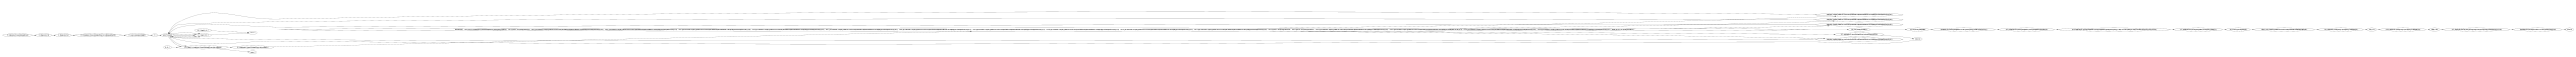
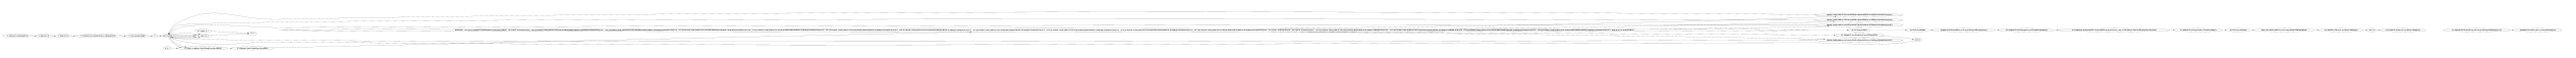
  digraph {
    fontname=Oswald
    rankdir=LR
    node [fontname=Oswald]
    edge [fontname=Oswald]
    "r0 := @parameter0: java.io.DataInputStream"
    "i2 := @parameter1: int"
    "i3 := @parameter2: int"
    "i0 = virtualinvoke r0.<java.io.DataInputStream: int readUnsignedShort()>()"
    "r1 = newarray (java.lang.String)[i0]"
    n6 [label="i5 = 1"]
    "goto [?= (branch)]"
    "if b1 == 6 goto i4 = i4 + 2"
    "if i4 < i0 goto b1 = virtualinvoke r0.<java.io.DataInputStream: byte readByte()>()"
    "i4 = i4 + 2"
    "b1 = virtualinvoke r0.<java.io.DataInputStream: byte readByte()>()"
-   "return r1"
    "tableswitch(b1) {     case 1: goto $r2 = virtualinvoke r0.<java.io.DataInputStream: java.lang.String readUTF()>();     case 2: goto $r3 = new java.lang.InternalError;     case 3: goto staticinvoke <compiler.graalunit.com.oracle.mxtool.junit.FindClassesByAnnotatedMethods: void skipFully(java.io.DataInputStream,int)>(r0, 4);     case 4: goto staticinvoke <compiler.graalunit.com.oracle.mxtool.junit.FindClassesByAnnotatedMethods: void skipFully(java.io.DataInputStream,int)>(r0, 4);     case 5: goto staticinvoke <compiler.graalunit.com.oracle.mxtool.junit.FindClassesByAnnotatedMethods: void skipFully(java.io.DataInputStream,int)>(r0, 8);     case 6: goto staticinvoke <compiler.graalunit.com.oracle.mxtool.junit.FindClassesByAnnotatedMethods: void skipFully(java.io.DataInputStream,int)>(r0, 8);     case 7: goto staticinvoke <compiler.graalunit.com.oracle.mxtool.junit.FindClassesByAnnotatedMethods: void skipFully(java.io.DataInputStream,int)>(r0, 2);     case 8: goto staticinvoke <compiler.graalunit.com.oracle.mxtool.junit.FindClassesByAnnotatedMethods: void skipFully(java.io.DataInputStream,int)>(r0, 2);     case 9: goto staticinvoke <compiler.graalunit.com.oracle.mxtool.junit.FindClassesByAnnotatedMethods: void skipFully(java.io.DataInputStream,int)>(r0, 4);     case 10: goto staticinvoke <compiler.graalunit.com.oracle.mxtool.junit.FindClassesByAnnotatedMethods: void skipFully(java.io.DataInputStream,int)>(r0, 4);     case 11: goto staticinvoke <compiler.graalunit.com.oracle.mxtool.junit.FindClassesByAnnotatedMethods: void skipFully(java.io.DataInputStream,int)>(r0, 4);     case 12: goto staticinvoke <compiler.graalunit.com.oracle.mxtool.junit.FindClassesByAnnotatedMethods: void skipFully(java.io.DataInputStream,int)>(r0, 4);     case 13: goto $r3 = new java.lang.InternalError;     case 14: goto $r3 = new java.lang.InternalError;     case 15: goto staticinvoke <compiler.graalunit.com.oracle.mxtool.junit.FindClassesByAnnotatedMethods: void skipFully(java.io.DataInputStream,int)>(r0, 3);     case 16: goto staticinvoke <compiler.graalunit.com.oracle.mxtool.junit.FindClassesByAnnotatedMethods: void skipFully(java.io.DataInputStream,int)>(r0, 2);     case 17: goto staticinvoke <compiler.graalunit.com.oracle.mxtool.junit.FindClassesByAnnotatedMethods: void skipFully(java.io.DataInputStream,int)>(r0, 4);     case 18: goto staticinvoke <compiler.graalunit.com.oracle.mxtool.junit.FindClassesByAnnotatedMethods: void skipFully(java.io.DataInputStream,int)>(r0, 4);     default: goto $r3 = new java.lang.InternalError; }"
    "staticinvoke <compiler.graalunit.com.oracle.mxtool.junit.FindClassesByAnnotatedMethods: void skipFully(java.io.DataInputStream,int)>(r0, 2)"
    "staticinvoke <compiler.graalunit.com.oracle.mxtool.junit.FindClassesByAnnotatedMethods: void skipFully(java.io.DataInputStream,int)>(r0, 4)"
    "staticinvoke <compiler.graalunit.com.oracle.mxtool.junit.FindClassesByAnnotatedMethods: void skipFully(java.io.DataInputStream,int)>(r0, 8)"
    "$r2 = virtualinvoke r0.<java.io.DataInputStream: java.lang.String readUTF()>()"
    "staticinvoke <compiler.graalunit.com.oracle.mxtool.junit.FindClassesByAnnotatedMethods: void skipFully(java.io.DataInputStream,int)>(r0, 3)"
    "$r3 = new java.lang.InternalError"
    "r1[i4] = $r2"
    "$r4 = new java.lang.StringBuilder"
    "specialinvoke $r4.<java.lang.StringBuilder: void <init>(java.lang.String)>(\"Invalid constant pool tag: \")"
    "$r5 = virtualinvoke $r4.<java.lang.StringBuilder: java.lang.StringBuilder append(int)>(b1)"
    "$r6 = virtualinvoke $r5.<java.lang.StringBuilder: java.lang.StringBuilder append(java.lang.String)>(\". Maybe %s needs updating for changes introduced by class file version %d.%d?\")"
    "$r7 = virtualinvoke $r6.<java.lang.StringBuilder: java.lang.String toString()>()"
    "$r8 = newarray (java.lang.Object)[3]"
    "$r8[0] = class \"Lcompiler/graalunit/com/oracle/mxtool/junit/FindClassesByAnnotatedMethods;\""
    "$r9 = staticinvoke <java.lang.Integer: java.lang.Integer valueOf(int)>(i2)"
    "$r8[1] = $r9"
    "$r10 = staticinvoke <java.lang.Integer: java.lang.Integer valueOf(int)>(i3)"
-   "$r8[2] = $r10"
    "$r11 = staticinvoke <java.lang.String: java.lang.String format(java.lang.String,java.lang.Object[])>($r7, $r8)"
    "specialinvoke $r3.<java.lang.InternalError: void <init>(java.lang.String)>($r11)"
-   "throw $r3"
    "if b1 != 5 goto i4 = i4 + 1"
    "i4 = i4 + 1"
    "r0 := @parameter0: java.io.DataInputStream" -> "i2 := @parameter1: int"
    "i2 := @parameter1: int" -> "i3 := @parameter2: int"
    "i3 := @parameter2: int" -> "i0 = virtualinvoke r0.<java.io.DataInputStream: int readUnsignedShort()>()"
    "i0 = virtualinvoke r0.<java.io.DataInputStream: int readUnsignedShort()>()" -> "r1 = newarray (java.lang.String)[i0]"
    "r1 = newarray (java.lang.String)[i0]" -> n6
    n6 -> "goto [?= (branch)]"
    "goto [?= (branch)]" -> "if b1 == 6 goto i4 = i4 + 2"
    "goto [?= (branch)]" -> "if b1 == 6 goto i4 = i4 + 2"
    "goto [?= (branch)]" -> "if b1 == 6 goto i4 = i4 + 2"
    "goto [?= (branch)]" -> "if b1 == 6 goto i4 = i4 + 2"
    "goto [?= (branch)]" -> "if b1 == 6 goto i4 = i4 + 2"
    "goto [?= (branch)]" -> "if i4 < i0 goto b1 = virtualinvoke r0.<java.io.DataInputStream: byte readByte()>()"
    "goto [?= (branch)]" -> "if i4 < i0 goto b1 = virtualinvoke r0.<java.io.DataInputStream: byte readByte()>()"
    "if b1 == 6 goto i4 = i4 + 2" -> "i4 = i4 + 2"
    "if i4 < i0 goto b1 = virtualinvoke r0.<java.io.DataInputStream: byte readByte()>()" -> "b1 = virtualinvoke r0.<java.io.DataInputStream: byte readByte()>()"
-   "if i4 < i0 goto b1 = virtualinvoke r0.<java.io.DataInputStream: byte readByte()>()" -> "return r1"
    "b1 = virtualinvoke r0.<java.io.DataInputStream: byte readByte()>()" -> "tableswitch(b1) {     case 1: goto $r2 = virtualinvoke r0.<java.io.DataInputStream: java.lang.String readUTF()>();     case 2: goto $r3 = new java.lang.InternalError;     case 3: goto staticinvoke <compiler.graalunit.com.oracle.mxtool.junit.FindClassesByAnnotatedMethods: void skipFully(java.io.DataInputStream,int)>(r0, 4);     case 4: goto staticinvoke <compiler.graalunit.com.oracle.mxtool.junit.FindClassesByAnnotatedMethods: void skipFully(java.io.DataInputStream,int)>(r0, 4);     case 5: goto staticinvoke <compiler.graalunit.com.oracle.mxtool.junit.FindClassesByAnnotatedMethods: void skipFully(java.io.DataInputStream,int)>(r0, 8);     case 6: goto staticinvoke <compiler.graalunit.com.oracle.mxtool.junit.FindClassesByAnnotatedMethods: void skipFully(java.io.DataInputStream,int)>(r0, 8);     case 7: goto staticinvoke <compiler.graalunit.com.oracle.mxtool.junit.FindClassesByAnnotatedMethods: void skipFully(java.io.DataInputStream,int)>(r0, 2);     case 8: goto staticinvoke <compiler.graalunit.com.oracle.mxtool.junit.FindClassesByAnnotatedMethods: void skipFully(java.io.DataInputStream,int)>(r0, 2);     case 9: goto staticinvoke <compiler.graalunit.com.oracle.mxtool.junit.FindClassesByAnnotatedMethods: void skipFully(java.io.DataInputStream,int)>(r0, 4);     case 10: goto staticinvoke <compiler.graalunit.com.oracle.mxtool.junit.FindClassesByAnnotatedMethods: void skipFully(java.io.DataInputStream,int)>(r0, 4);     case 11: goto staticinvoke <compiler.graalunit.com.oracle.mxtool.junit.FindClassesByAnnotatedMethods: void skipFully(java.io.DataInputStream,int)>(r0, 4);     case 12: goto staticinvoke <compiler.graalunit.com.oracle.mxtool.junit.FindClassesByAnnotatedMethods: void skipFully(java.io.DataInputStream,int)>(r0, 4);     case 13: goto $r3 = new java.lang.InternalError;     case 14: goto $r3 = new java.lang.InternalError;     case 15: goto staticinvoke <compiler.graalunit.com.oracle.mxtool.junit.FindClassesByAnnotatedMethods: void skipFully(java.io.DataInputStream,int)>(r0, 3);     case 16: goto staticinvoke <compiler.graalunit.com.oracle.mxtool.junit.FindClassesByAnnotatedMethods: void skipFully(java.io.DataInputStream,int)>(r0, 2);     case 17: goto staticinvoke <compiler.graalunit.com.oracle.mxtool.junit.FindClassesByAnnotatedMethods: void skipFully(java.io.DataInputStream,int)>(r0, 4);     case 18: goto staticinvoke <compiler.graalunit.com.oracle.mxtool.junit.FindClassesByAnnotatedMethods: void skipFully(java.io.DataInputStream,int)>(r0, 4);     default: goto $r3 = new java.lang.InternalError; }"
    "tableswitch(b1) {     case 1: goto $r2 = virtualinvoke r0.<java.io.DataInputStream: java.lang.String readUTF()>();     case 2: goto $r3 = new java.lang.InternalError;     case 3: goto staticinvoke <compiler.graalunit.com.oracle.mxtool.junit.FindClassesByAnnotatedMethods: void skipFully(java.io.DataInputStream,int)>(r0, 4);     case 4: goto staticinvoke <compiler.graalunit.com.oracle.mxtool.junit.FindClassesByAnnotatedMethods: void skipFully(java.io.DataInputStream,int)>(r0, 4);     case 5: goto staticinvoke <compiler.graalunit.com.oracle.mxtool.junit.FindClassesByAnnotatedMethods: void skipFully(java.io.DataInputStream,int)>(r0, 8);     case 6: goto staticinvoke <compiler.graalunit.com.oracle.mxtool.junit.FindClassesByAnnotatedMethods: void skipFully(java.io.DataInputStream,int)>(r0, 8);     case 7: goto staticinvoke <compiler.graalunit.com.oracle.mxtool.junit.FindClassesByAnnotatedMethods: void skipFully(java.io.DataInputStream,int)>(r0, 2);     case 8: goto staticinvoke <compiler.graalunit.com.oracle.mxtool.junit.FindClassesByAnnotatedMethods: void skipFully(java.io.DataInputStream,int)>(r0, 2);     case 9: goto staticinvoke <compiler.graalunit.com.oracle.mxtool.junit.FindClassesByAnnotatedMethods: void skipFully(java.io.DataInputStream,int)>(r0, 4);     case 10: goto staticinvoke <compiler.graalunit.com.oracle.mxtool.junit.FindClassesByAnnotatedMethods: void skipFully(java.io.DataInputStream,int)>(r0, 4);     case 11: goto staticinvoke <compiler.graalunit.com.oracle.mxtool.junit.FindClassesByAnnotatedMethods: void skipFully(java.io.DataInputStream,int)>(r0, 4);     case 12: goto staticinvoke <compiler.graalunit.com.oracle.mxtool.junit.FindClassesByAnnotatedMethods: void skipFully(java.io.DataInputStream,int)>(r0, 4);     case 13: goto $r3 = new java.lang.InternalError;     case 14: goto $r3 = new java.lang.InternalError;     case 15: goto staticinvoke <compiler.graalunit.com.oracle.mxtool.junit.FindClassesByAnnotatedMethods: void skipFully(java.io.DataInputStream,int)>(r0, 3);     case 16: goto staticinvoke <compiler.graalunit.com.oracle.mxtool.junit.FindClassesByAnnotatedMethods: void skipFully(java.io.DataInputStream,int)>(r0, 2);     case 17: goto staticinvoke <compiler.graalunit.com.oracle.mxtool.junit.FindClassesByAnnotatedMethods: void skipFully(java.io.DataInputStream,int)>(r0, 4);     case 18: goto staticinvoke <compiler.graalunit.com.oracle.mxtool.junit.FindClassesByAnnotatedMethods: void skipFully(java.io.DataInputStream,int)>(r0, 4);     default: goto $r3 = new java.lang.InternalError; }" -> "staticinvoke <compiler.graalunit.com.oracle.mxtool.junit.FindClassesByAnnotatedMethods: void skipFully(java.io.DataInputStream,int)>(r0, 2)"
    "tableswitch(b1) {     case 1: goto $r2 = virtualinvoke r0.<java.io.DataInputStream: java.lang.String readUTF()>();     case 2: goto $r3 = new java.lang.InternalError;     case 3: goto staticinvoke <compiler.graalunit.com.oracle.mxtool.junit.FindClassesByAnnotatedMethods: void skipFully(java.io.DataInputStream,int)>(r0, 4);     case 4: goto staticinvoke <compiler.graalunit.com.oracle.mxtool.junit.FindClassesByAnnotatedMethods: void skipFully(java.io.DataInputStream,int)>(r0, 4);     case 5: goto staticinvoke <compiler.graalunit.com.oracle.mxtool.junit.FindClassesByAnnotatedMethods: void skipFully(java.io.DataInputStream,int)>(r0, 8);     case 6: goto staticinvoke <compiler.graalunit.com.oracle.mxtool.junit.FindClassesByAnnotatedMethods: void skipFully(java.io.DataInputStream,int)>(r0, 8);     case 7: goto staticinvoke <compiler.graalunit.com.oracle.mxtool.junit.FindClassesByAnnotatedMethods: void skipFully(java.io.DataInputStream,int)>(r0, 2);     case 8: goto staticinvoke <compiler.graalunit.com.oracle.mxtool.junit.FindClassesByAnnotatedMethods: void skipFully(java.io.DataInputStream,int)>(r0, 2);     case 9: goto staticinvoke <compiler.graalunit.com.oracle.mxtool.junit.FindClassesByAnnotatedMethods: void skipFully(java.io.DataInputStream,int)>(r0, 4);     case 10: goto staticinvoke <compiler.graalunit.com.oracle.mxtool.junit.FindClassesByAnnotatedMethods: void skipFully(java.io.DataInputStream,int)>(r0, 4);     case 11: goto staticinvoke <compiler.graalunit.com.oracle.mxtool.junit.FindClassesByAnnotatedMethods: void skipFully(java.io.DataInputStream,int)>(r0, 4);     case 12: goto staticinvoke <compiler.graalunit.com.oracle.mxtool.junit.FindClassesByAnnotatedMethods: void skipFully(java.io.DataInputStream,int)>(r0, 4);     case 13: goto $r3 = new java.lang.InternalError;     case 14: goto $r3 = new java.lang.InternalError;     case 15: goto staticinvoke <compiler.graalunit.com.oracle.mxtool.junit.FindClassesByAnnotatedMethods: void skipFully(java.io.DataInputStream,int)>(r0, 3);     case 16: goto staticinvoke <compiler.graalunit.com.oracle.mxtool.junit.FindClassesByAnnotatedMethods: void skipFully(java.io.DataInputStream,int)>(r0, 2);     case 17: goto staticinvoke <compiler.graalunit.com.oracle.mxtool.junit.FindClassesByAnnotatedMethods: void skipFully(java.io.DataInputStream,int)>(r0, 4);     case 18: goto staticinvoke <compiler.graalunit.com.oracle.mxtool.junit.FindClassesByAnnotatedMethods: void skipFully(java.io.DataInputStream,int)>(r0, 4);     default: goto $r3 = new java.lang.InternalError; }" -> "staticinvoke <compiler.graalunit.com.oracle.mxtool.junit.FindClassesByAnnotatedMethods: void skipFully(java.io.DataInputStream,int)>(r0, 4)"
    "tableswitch(b1) {     case 1: goto $r2 = virtualinvoke r0.<java.io.DataInputStream: java.lang.String readUTF()>();     case 2: goto $r3 = new java.lang.InternalError;     case 3: goto staticinvoke <compiler.graalunit.com.oracle.mxtool.junit.FindClassesByAnnotatedMethods: void skipFully(java.io.DataInputStream,int)>(r0, 4);     case 4: goto staticinvoke <compiler.graalunit.com.oracle.mxtool.junit.FindClassesByAnnotatedMethods: void skipFully(java.io.DataInputStream,int)>(r0, 4);     case 5: goto staticinvoke <compiler.graalunit.com.oracle.mxtool.junit.FindClassesByAnnotatedMethods: void skipFully(java.io.DataInputStream,int)>(r0, 8);     case 6: goto staticinvoke <compiler.graalunit.com.oracle.mxtool.junit.FindClassesByAnnotatedMethods: void skipFully(java.io.DataInputStream,int)>(r0, 8);     case 7: goto staticinvoke <compiler.graalunit.com.oracle.mxtool.junit.FindClassesByAnnotatedMethods: void skipFully(java.io.DataInputStream,int)>(r0, 2);     case 8: goto staticinvoke <compiler.graalunit.com.oracle.mxtool.junit.FindClassesByAnnotatedMethods: void skipFully(java.io.DataInputStream,int)>(r0, 2);     case 9: goto staticinvoke <compiler.graalunit.com.oracle.mxtool.junit.FindClassesByAnnotatedMethods: void skipFully(java.io.DataInputStream,int)>(r0, 4);     case 10: goto staticinvoke <compiler.graalunit.com.oracle.mxtool.junit.FindClassesByAnnotatedMethods: void skipFully(java.io.DataInputStream,int)>(r0, 4);     case 11: goto staticinvoke <compiler.graalunit.com.oracle.mxtool.junit.FindClassesByAnnotatedMethods: void skipFully(java.io.DataInputStream,int)>(r0, 4);     case 12: goto staticinvoke <compiler.graalunit.com.oracle.mxtool.junit.FindClassesByAnnotatedMethods: void skipFully(java.io.DataInputStream,int)>(r0, 4);     case 13: goto $r3 = new java.lang.InternalError;     case 14: goto $r3 = new java.lang.InternalError;     case 15: goto staticinvoke <compiler.graalunit.com.oracle.mxtool.junit.FindClassesByAnnotatedMethods: void skipFully(java.io.DataInputStream,int)>(r0, 3);     case 16: goto staticinvoke <compiler.graalunit.com.oracle.mxtool.junit.FindClassesByAnnotatedMethods: void skipFully(java.io.DataInputStream,int)>(r0, 2);     case 17: goto staticinvoke <compiler.graalunit.com.oracle.mxtool.junit.FindClassesByAnnotatedMethods: void skipFully(java.io.DataInputStream,int)>(r0, 4);     case 18: goto staticinvoke <compiler.graalunit.com.oracle.mxtool.junit.FindClassesByAnnotatedMethods: void skipFully(java.io.DataInputStream,int)>(r0, 4);     default: goto $r3 = new java.lang.InternalError; }" -> "staticinvoke <compiler.graalunit.com.oracle.mxtool.junit.FindClassesByAnnotatedMethods: void skipFully(java.io.DataInputStream,int)>(r0, 8)"
    "tableswitch(b1) {     case 1: goto $r2 = virtualinvoke r0.<java.io.DataInputStream: java.lang.String readUTF()>();     case 2: goto $r3 = new java.lang.InternalError;     case 3: goto staticinvoke <compiler.graalunit.com.oracle.mxtool.junit.FindClassesByAnnotatedMethods: void skipFully(java.io.DataInputStream,int)>(r0, 4);     case 4: goto staticinvoke <compiler.graalunit.com.oracle.mxtool.junit.FindClassesByAnnotatedMethods: void skipFully(java.io.DataInputStream,int)>(r0, 4);     case 5: goto staticinvoke <compiler.graalunit.com.oracle.mxtool.junit.FindClassesByAnnotatedMethods: void skipFully(java.io.DataInputStream,int)>(r0, 8);     case 6: goto staticinvoke <compiler.graalunit.com.oracle.mxtool.junit.FindClassesByAnnotatedMethods: void skipFully(java.io.DataInputStream,int)>(r0, 8);     case 7: goto staticinvoke <compiler.graalunit.com.oracle.mxtool.junit.FindClassesByAnnotatedMethods: void skipFully(java.io.DataInputStream,int)>(r0, 2);     case 8: goto staticinvoke <compiler.graalunit.com.oracle.mxtool.junit.FindClassesByAnnotatedMethods: void skipFully(java.io.DataInputStream,int)>(r0, 2);     case 9: goto staticinvoke <compiler.graalunit.com.oracle.mxtool.junit.FindClassesByAnnotatedMethods: void skipFully(java.io.DataInputStream,int)>(r0, 4);     case 10: goto staticinvoke <compiler.graalunit.com.oracle.mxtool.junit.FindClassesByAnnotatedMethods: void skipFully(java.io.DataInputStream,int)>(r0, 4);     case 11: goto staticinvoke <compiler.graalunit.com.oracle.mxtool.junit.FindClassesByAnnotatedMethods: void skipFully(java.io.DataInputStream,int)>(r0, 4);     case 12: goto staticinvoke <compiler.graalunit.com.oracle.mxtool.junit.FindClassesByAnnotatedMethods: void skipFully(java.io.DataInputStream,int)>(r0, 4);     case 13: goto $r3 = new java.lang.InternalError;     case 14: goto $r3 = new java.lang.InternalError;     case 15: goto staticinvoke <compiler.graalunit.com.oracle.mxtool.junit.FindClassesByAnnotatedMethods: void skipFully(java.io.DataInputStream,int)>(r0, 3);     case 16: goto staticinvoke <compiler.graalunit.com.oracle.mxtool.junit.FindClassesByAnnotatedMethods: void skipFully(java.io.DataInputStream,int)>(r0, 2);     case 17: goto staticinvoke <compiler.graalunit.com.oracle.mxtool.junit.FindClassesByAnnotatedMethods: void skipFully(java.io.DataInputStream,int)>(r0, 4);     case 18: goto staticinvoke <compiler.graalunit.com.oracle.mxtool.junit.FindClassesByAnnotatedMethods: void skipFully(java.io.DataInputStream,int)>(r0, 4);     default: goto $r3 = new java.lang.InternalError; }" -> "$r2 = virtualinvoke r0.<java.io.DataInputStream: java.lang.String readUTF()>()"
    "tableswitch(b1) {     case 1: goto $r2 = virtualinvoke r0.<java.io.DataInputStream: java.lang.String readUTF()>();     case 2: goto $r3 = new java.lang.InternalError;     case 3: goto staticinvoke <compiler.graalunit.com.oracle.mxtool.junit.FindClassesByAnnotatedMethods: void skipFully(java.io.DataInputStream,int)>(r0, 4);     case 4: goto staticinvoke <compiler.graalunit.com.oracle.mxtool.junit.FindClassesByAnnotatedMethods: void skipFully(java.io.DataInputStream,int)>(r0, 4);     case 5: goto staticinvoke <compiler.graalunit.com.oracle.mxtool.junit.FindClassesByAnnotatedMethods: void skipFully(java.io.DataInputStream,int)>(r0, 8);     case 6: goto staticinvoke <compiler.graalunit.com.oracle.mxtool.junit.FindClassesByAnnotatedMethods: void skipFully(java.io.DataInputStream,int)>(r0, 8);     case 7: goto staticinvoke <compiler.graalunit.com.oracle.mxtool.junit.FindClassesByAnnotatedMethods: void skipFully(java.io.DataInputStream,int)>(r0, 2);     case 8: goto staticinvoke <compiler.graalunit.com.oracle.mxtool.junit.FindClassesByAnnotatedMethods: void skipFully(java.io.DataInputStream,int)>(r0, 2);     case 9: goto staticinvoke <compiler.graalunit.com.oracle.mxtool.junit.FindClassesByAnnotatedMethods: void skipFully(java.io.DataInputStream,int)>(r0, 4);     case 10: goto staticinvoke <compiler.graalunit.com.oracle.mxtool.junit.FindClassesByAnnotatedMethods: void skipFully(java.io.DataInputStream,int)>(r0, 4);     case 11: goto staticinvoke <compiler.graalunit.com.oracle.mxtool.junit.FindClassesByAnnotatedMethods: void skipFully(java.io.DataInputStream,int)>(r0, 4);     case 12: goto staticinvoke <compiler.graalunit.com.oracle.mxtool.junit.FindClassesByAnnotatedMethods: void skipFully(java.io.DataInputStream,int)>(r0, 4);     case 13: goto $r3 = new java.lang.InternalError;     case 14: goto $r3 = new java.lang.InternalError;     case 15: goto staticinvoke <compiler.graalunit.com.oracle.mxtool.junit.FindClassesByAnnotatedMethods: void skipFully(java.io.DataInputStream,int)>(r0, 3);     case 16: goto staticinvoke <compiler.graalunit.com.oracle.mxtool.junit.FindClassesByAnnotatedMethods: void skipFully(java.io.DataInputStream,int)>(r0, 2);     case 17: goto staticinvoke <compiler.graalunit.com.oracle.mxtool.junit.FindClassesByAnnotatedMethods: void skipFully(java.io.DataInputStream,int)>(r0, 4);     case 18: goto staticinvoke <compiler.graalunit.com.oracle.mxtool.junit.FindClassesByAnnotatedMethods: void skipFully(java.io.DataInputStream,int)>(r0, 4);     default: goto $r3 = new java.lang.InternalError; }" -> "staticinvoke <compiler.graalunit.com.oracle.mxtool.junit.FindClassesByAnnotatedMethods: void skipFully(java.io.DataInputStream,int)>(r0, 3)"
    "tableswitch(b1) {     case 1: goto $r2 = virtualinvoke r0.<java.io.DataInputStream: java.lang.String readUTF()>();     case 2: goto $r3 = new java.lang.InternalError;     case 3: goto staticinvoke <compiler.graalunit.com.oracle.mxtool.junit.FindClassesByAnnotatedMethods: void skipFully(java.io.DataInputStream,int)>(r0, 4);     case 4: goto staticinvoke <compiler.graalunit.com.oracle.mxtool.junit.FindClassesByAnnotatedMethods: void skipFully(java.io.DataInputStream,int)>(r0, 4);     case 5: goto staticinvoke <compiler.graalunit.com.oracle.mxtool.junit.FindClassesByAnnotatedMethods: void skipFully(java.io.DataInputStream,int)>(r0, 8);     case 6: goto staticinvoke <compiler.graalunit.com.oracle.mxtool.junit.FindClassesByAnnotatedMethods: void skipFully(java.io.DataInputStream,int)>(r0, 8);     case 7: goto staticinvoke <compiler.graalunit.com.oracle.mxtool.junit.FindClassesByAnnotatedMethods: void skipFully(java.io.DataInputStream,int)>(r0, 2);     case 8: goto staticinvoke <compiler.graalunit.com.oracle.mxtool.junit.FindClassesByAnnotatedMethods: void skipFully(java.io.DataInputStream,int)>(r0, 2);     case 9: goto staticinvoke <compiler.graalunit.com.oracle.mxtool.junit.FindClassesByAnnotatedMethods: void skipFully(java.io.DataInputStream,int)>(r0, 4);     case 10: goto staticinvoke <compiler.graalunit.com.oracle.mxtool.junit.FindClassesByAnnotatedMethods: void skipFully(java.io.DataInputStream,int)>(r0, 4);     case 11: goto staticinvoke <compiler.graalunit.com.oracle.mxtool.junit.FindClassesByAnnotatedMethods: void skipFully(java.io.DataInputStream,int)>(r0, 4);     case 12: goto staticinvoke <compiler.graalunit.com.oracle.mxtool.junit.FindClassesByAnnotatedMethods: void skipFully(java.io.DataInputStream,int)>(r0, 4);     case 13: goto $r3 = new java.lang.InternalError;     case 14: goto $r3 = new java.lang.InternalError;     case 15: goto staticinvoke <compiler.graalunit.com.oracle.mxtool.junit.FindClassesByAnnotatedMethods: void skipFully(java.io.DataInputStream,int)>(r0, 3);     case 16: goto staticinvoke <compiler.graalunit.com.oracle.mxtool.junit.FindClassesByAnnotatedMethods: void skipFully(java.io.DataInputStream,int)>(r0, 2);     case 17: goto staticinvoke <compiler.graalunit.com.oracle.mxtool.junit.FindClassesByAnnotatedMethods: void skipFully(java.io.DataInputStream,int)>(r0, 4);     case 18: goto staticinvoke <compiler.graalunit.com.oracle.mxtool.junit.FindClassesByAnnotatedMethods: void skipFully(java.io.DataInputStream,int)>(r0, 4);     default: goto $r3 = new java.lang.InternalError; }" -> "$r3 = new java.lang.InternalError"
    "staticinvoke <compiler.graalunit.com.oracle.mxtool.junit.FindClassesByAnnotatedMethods: void skipFully(java.io.DataInputStream,int)>(r0, 2)" -> "goto [?= (branch)]"
    "staticinvoke <compiler.graalunit.com.oracle.mxtool.junit.FindClassesByAnnotatedMethods: void skipFully(java.io.DataInputStream,int)>(r0, 4)" -> "goto [?= (branch)]"
    "staticinvoke <compiler.graalunit.com.oracle.mxtool.junit.FindClassesByAnnotatedMethods: void skipFully(java.io.DataInputStream,int)>(r0, 8)" -> "goto [?= (branch)]"
    "$r2 = virtualinvoke r0.<java.io.DataInputStream: java.lang.String readUTF()>()" -> "r1[i4] = $r2"
    "staticinvoke <compiler.graalunit.com.oracle.mxtool.junit.FindClassesByAnnotatedMethods: void skipFully(java.io.DataInputStream,int)>(r0, 3)" -> "goto [?= (branch)]"
    "$r3 = new java.lang.InternalError" -> "$r4 = new java.lang.StringBuilder"
    "r1[i4] = $r2" -> "goto [?= (branch)]"
    "$r4 = new java.lang.StringBuilder" -> "specialinvoke $r4.<java.lang.StringBuilder: void <init>(java.lang.String)>(\"Invalid constant pool tag: \")"
    "specialinvoke $r4.<java.lang.StringBuilder: void <init>(java.lang.String)>(\"Invalid constant pool tag: \")" -> "$r5 = virtualinvoke $r4.<java.lang.StringBuilder: java.lang.StringBuilder append(int)>(b1)"
    "$r5 = virtualinvoke $r4.<java.lang.StringBuilder: java.lang.StringBuilder append(int)>(b1)" -> "$r6 = virtualinvoke $r5.<java.lang.StringBuilder: java.lang.StringBuilder append(java.lang.String)>(\". Maybe %s needs updating for changes introduced by class file version %d.%d?\")"
    "$r6 = virtualinvoke $r5.<java.lang.StringBuilder: java.lang.StringBuilder append(java.lang.String)>(\". Maybe %s needs updating for changes introduced by class file version %d.%d?\")" -> "$r7 = virtualinvoke $r6.<java.lang.StringBuilder: java.lang.String toString()>()"
    "$r7 = virtualinvoke $r6.<java.lang.StringBuilder: java.lang.String toString()>()" -> "$r8 = newarray (java.lang.Object)[3]"
    "$r8 = newarray (java.lang.Object)[3]" -> "$r8[0] = class \"Lcompiler/graalunit/com/oracle/mxtool/junit/FindClassesByAnnotatedMethods;\""
    "$r8[0] = class \"Lcompiler/graalunit/com/oracle/mxtool/junit/FindClassesByAnnotatedMethods;\"" -> "$r9 = staticinvoke <java.lang.Integer: java.lang.Integer valueOf(int)>(i2)"
    "$r9 = staticinvoke <java.lang.Integer: java.lang.Integer valueOf(int)>(i2)" -> "$r8[1] = $r9"
    "$r8[1] = $r9" -> "$r10 = staticinvoke <java.lang.Integer: java.lang.Integer valueOf(int)>(i3)"
-   "$r10 = staticinvoke <java.lang.Integer: java.lang.Integer valueOf(int)>(i3)" -> "$r8[2] = $r10"
-   "$r8[2] = $r10" -> "$r11 = staticinvoke <java.lang.String: java.lang.String format(java.lang.String,java.lang.Object[])>($r7, $r8)"
    "$r11 = staticinvoke <java.lang.String: java.lang.String format(java.lang.String,java.lang.Object[])>($r7, $r8)" -> "specialinvoke $r3.<java.lang.InternalError: void <init>(java.lang.String)>($r11)"
-   "specialinvoke $r3.<java.lang.InternalError: void <init>(java.lang.String)>($r11)" -> "throw $r3"
    "if b1 != 5 goto i4 = i4 + 1" -> "i4 = i4 + 2"
    "i4 = i4 + 1" -> "if i4 < i0 goto b1 = virtualinvoke r0.<java.io.DataInputStream: byte readByte()>()"
  }
